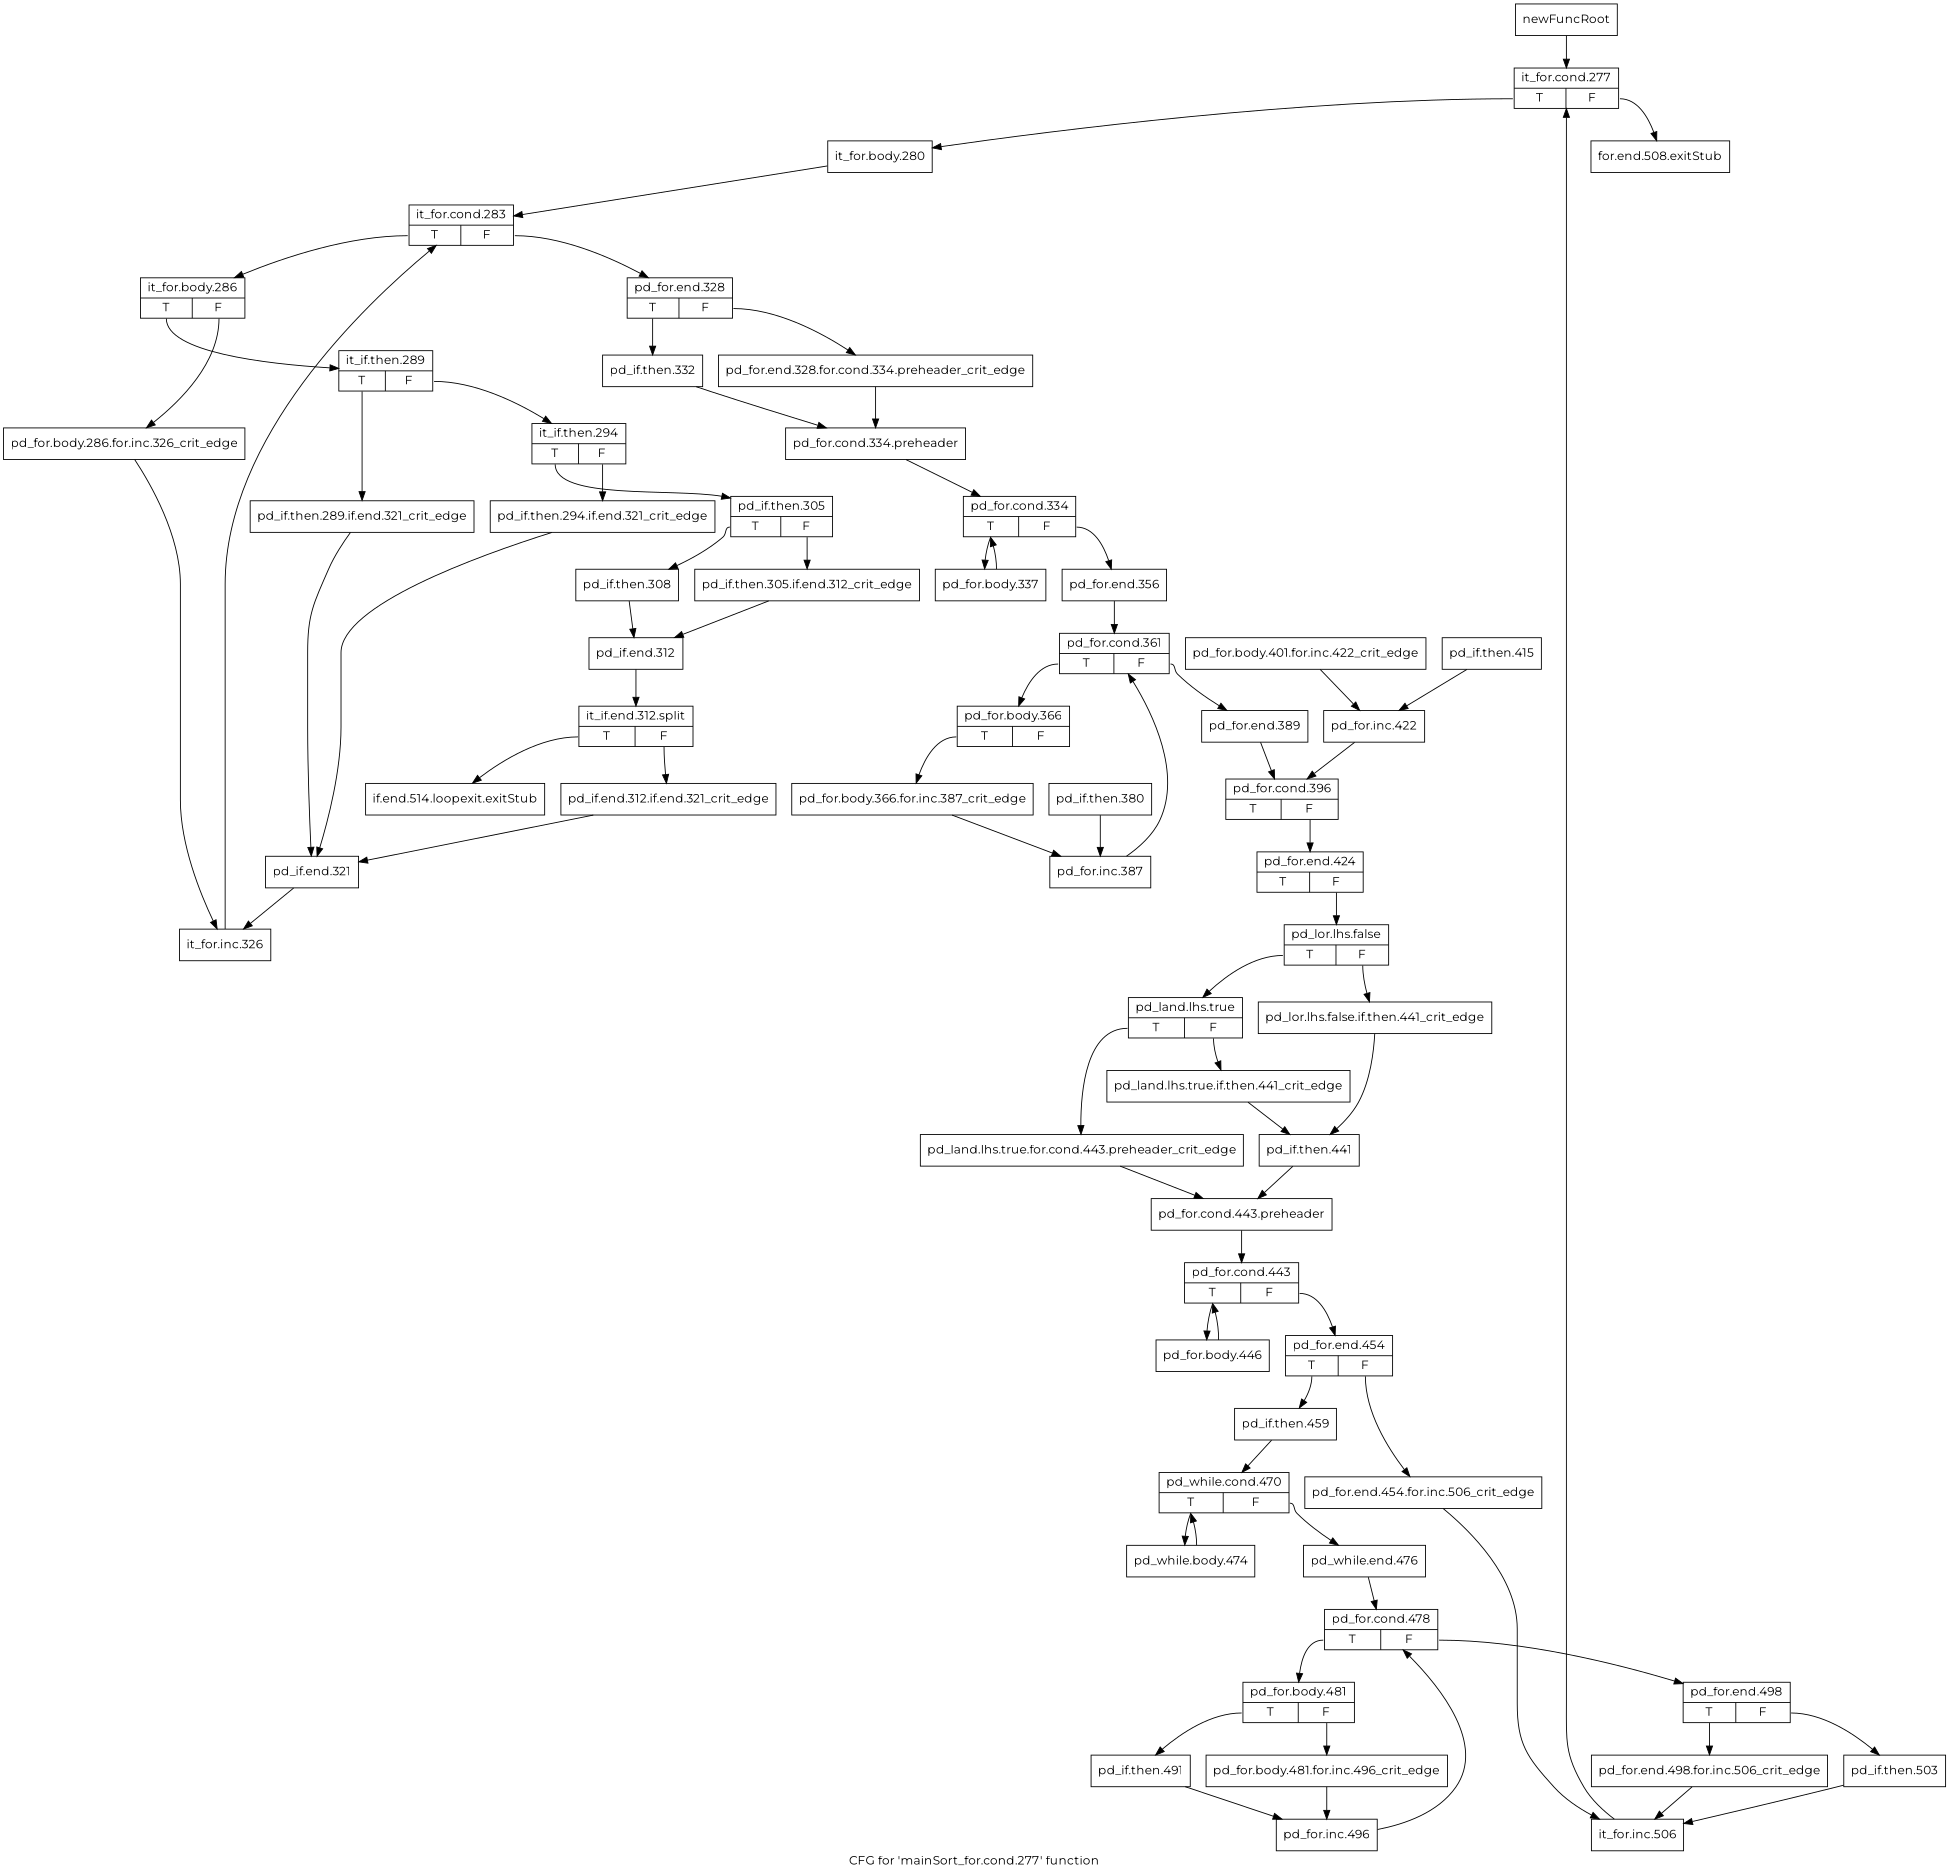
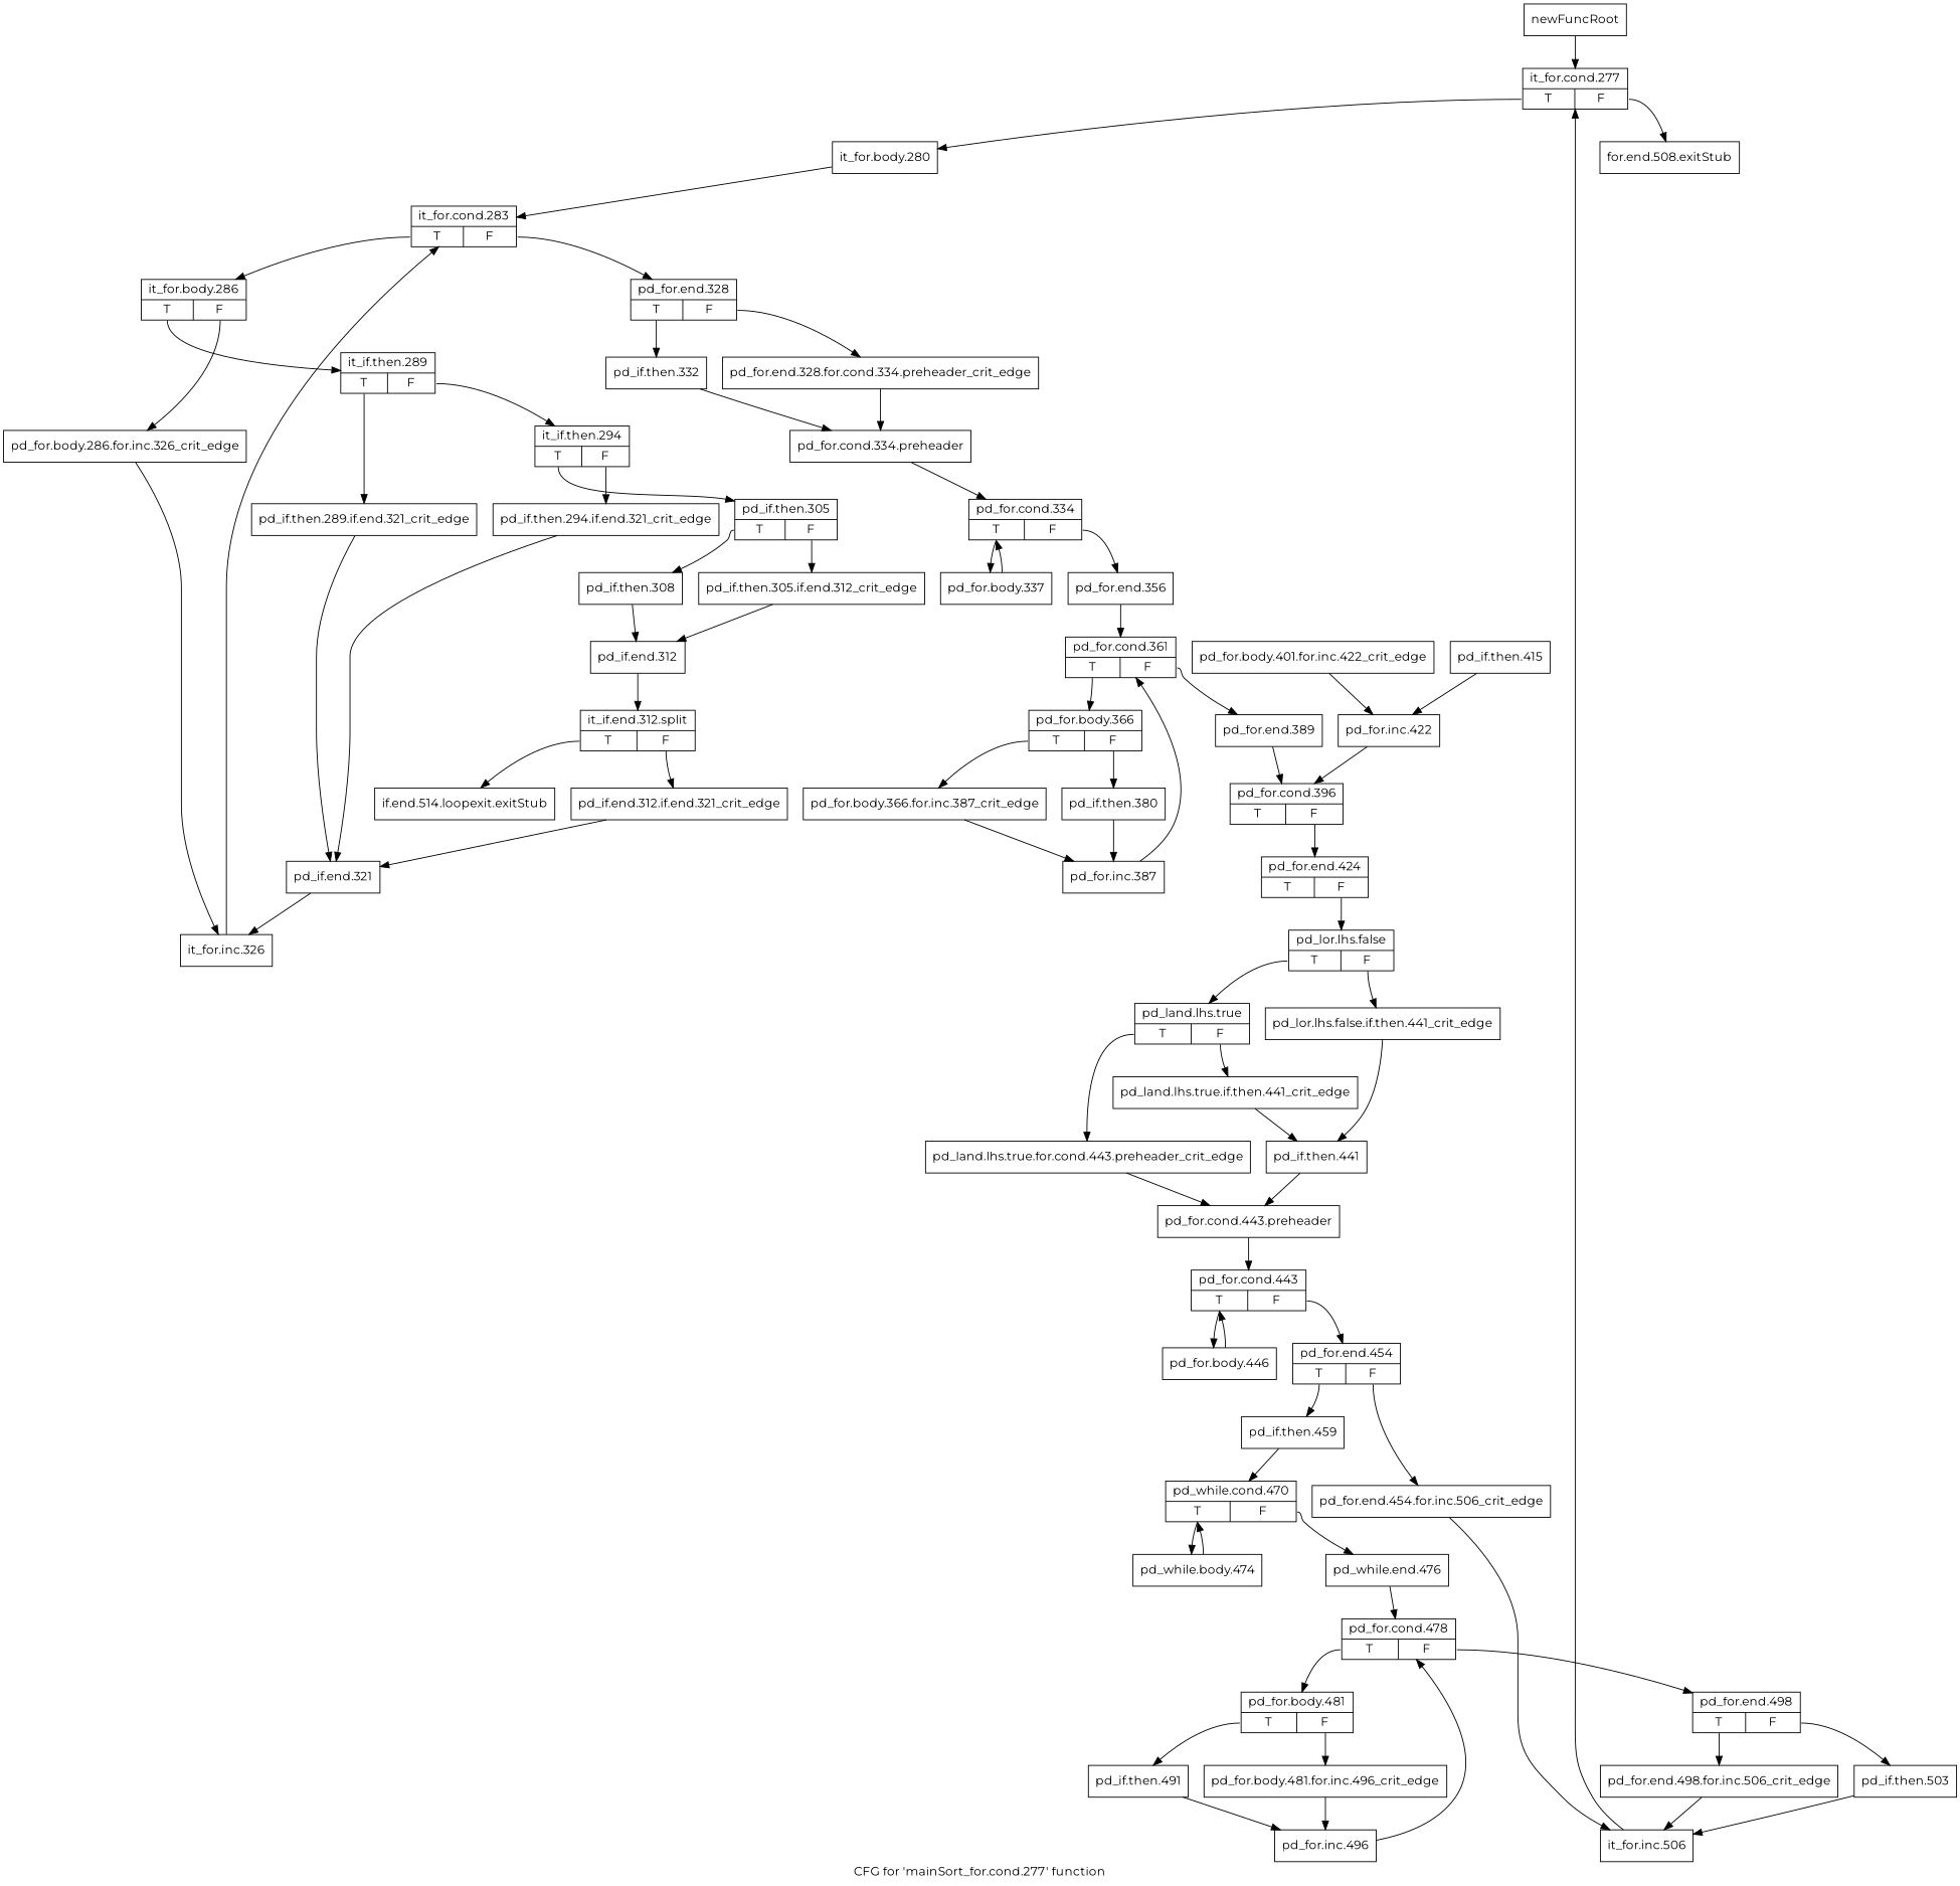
  digraph {
    fontname=Montserrat
    label="CFG for 'mainSort_for.cond.277' function"
    node [fontname=Montserrat shape=record]
    edge [fontname=Montserrat]
    n1 [label="{newFuncRoot}"]
    n2 [label="{it_for.cond.277|{<s0>T|<s1>F}}"]
    n3 [label="{for.end.508.exitStub}"]
    n4 [label="{it_for.body.280}"]
    n5 [label="{it_for.cond.283|{<s0>T|<s1>F}}"]
    n6 [label="{if.end.514.loopexit.exitStub}"]
    n7 [label="{it_for.body.286|{<s0>T|<s1>F}}"]
    n8 [label="{pd_for.end.328|{<s0>T|<s1>F}}"]
    n9 [label="{it_if.then.289|{<s0>T|<s1>F}}"]
    n10 [label="{pd_for.body.286.for.inc.326_crit_edge}"]
    n11 [label="{pd_if.then.332}"]
    n12 [label="{pd_for.end.328.for.cond.334.preheader_crit_edge}"]
    n13 [label="{pd_if.then.289.if.end.321_crit_edge}"]
    n14 [label="{it_if.then.294|{<s0>T|<s1>F}}"]
    n15 [label="{it_for.inc.326}"]
    n16 [label="{pd_for.cond.334.preheader}"]
    n17 [label="{pd_for.cond.334|{<s0>T|<s1>F}}"]
    n18 [label="{pd_for.body.337}"]
    n19 [label="{pd_for.end.356}"]
    n20 [label="{pd_for.cond.361|{<s0>T|<s1>F}}"]
    n21 [label="{pd_for.body.366|{<s0>T|<s1>F}}"]
    n22 [label="{pd_for.end.389}"]
    n23 [label="{pd_for.body.366.for.inc.387_crit_edge}"]
    n24 [label="{pd_if.then.380}"]
    n25 [label="{pd_for.cond.396|{<s0>T|<s1>F}}"]
    n26 [label="{pd_for.inc.387}"]
    n27 [label="{pd_for.end.424|{<s0>T|<s1>F}}"]
    n28 [label="{pd_lor.lhs.false|{<s0>T|<s1>F}}"]
    n29 [label="{pd_for.body.401.for.inc.422_crit_edge}"]
    n30 [label="{pd_for.inc.422}"]
    n31 [label="{pd_if.then.415}"]
    n32 [label="{pd_land.lhs.true|{<s0>T|<s1>F}}"]
    n33 [label="{pd_lor.lhs.false.if.then.441_crit_edge}"]
    n34 [label="{pd_for.cond.443.preheader}"]
    n35 [label="{pd_for.cond.443|{<s0>T|<s1>F}}"]
    n36 [label="{pd_land.lhs.true.for.cond.443.preheader_crit_edge}"]
    n37 [label="{pd_land.lhs.true.if.then.441_crit_edge}"]
    n38 [label="{pd_if.then.441}"]
    n39 [label="{pd_for.body.446}"]
    n40 [label="{pd_for.end.454|{<s0>T|<s1>F}}"]
    n41 [label="{pd_if.then.459}"]
    n42 [label="{pd_for.end.454.for.inc.506_crit_edge}"]
    n43 [label="{pd_while.cond.470|{<s0>T|<s1>F}}"]
    n44 [label="{it_for.inc.506}"]
    n45 [label="{pd_while.body.474}"]
    n46 [label="{pd_while.end.476}"]
    n47 [label="{pd_for.cond.478|{<s0>T|<s1>F}}"]
    n48 [label="{pd_for.body.481|{<s0>T|<s1>F}}"]
    n49 [label="{pd_for.end.498|{<s0>T|<s1>F}}"]
    n50 [label="{pd_if.then.491}"]
    n51 [label="{pd_for.body.481.for.inc.496_crit_edge}"]
    n52 [label="{pd_for.end.498.for.inc.506_crit_edge}"]
    n53 [label="{pd_if.then.503}"]
    n54 [label="{pd_for.inc.496}"]
    n55 [label="{pd_if.end.321}"]
    n56 [label="{pd_if.then.305|{<s0>T|<s1>F}}"]
    n57 [label="{pd_if.then.294.if.end.321_crit_edge}"]
    n58 [label="{pd_if.then.308}"]
    n59 [label="{pd_if.then.305.if.end.312_crit_edge}"]
    n60 [label="{pd_if.end.312}"]
    n61 [label="{it_if.end.312.split|{<s0>T|<s1>F}}"]
    n62 [label="{pd_if.end.312.if.end.321_crit_edge}"]
    n1 -> n2
    n2 -> n3 [tailport=s1]
    n2 -> n4 [tailport=s0]
    n4 -> n5
    n5 -> n7 [tailport=s0]
    n5 -> n8 [tailport=s1]
    n7 -> n9 [tailport=s0]
    n7 -> n10 [tailport=s1]
    n8 -> n11 [tailport=s0]
    n8 -> n12 [tailport=s1]
    n9 -> n13 [tailport=s0]
    n9 -> n14 [tailport=s1]
    n10 -> n15
    n11 -> n16
    n12 -> n16
    n13 -> n55
    n14 -> n56 [tailport=s0]
    n14 -> n57 [tailport=s1]
    n15 -> n5
    n16 -> n17
    n17 -> n18 [tailport=s0]
    n17 -> n19 [tailport=s1]
    n18 -> n17
    n19 -> n20
    n20 -> n21 [tailport=s0]
    n20 -> n22 [tailport=s1]
    n21 -> n23 [tailport=s0]
+   n21 -> n24 [tailport=s1]
    n22 -> n25
    n23 -> n26
    n24 -> n26
    n25 -> n27 [tailport=s1]
    n26 -> n20
    n27 -> n28 [tailport=s1]
    n28 -> n32 [tailport=s0]
    n28 -> n33 [tailport=s1]
    n29 -> n30
    n30 -> n25
    n31 -> n30
    n32 -> n36 [tailport=s0]
    n32 -> n37 [tailport=s1]
    n33 -> n38
    n34 -> n35
    n35 -> n39 [tailport=s0]
    n35 -> n40 [tailport=s1]
    n36 -> n34
    n37 -> n38
    n38 -> n34
    n39 -> n35
    n40 -> n41 [tailport=s0]
    n40 -> n42 [tailport=s1]
    n41 -> n43
    n42 -> n44
    n43 -> n45 [tailport=s0]
    n43 -> n46 [tailport=s1]
    n44 -> n2
    n45 -> n43
    n46 -> n47
    n47 -> n48 [tailport=s0]
    n47 -> n49 [tailport=s1]
    n48 -> n50 [tailport=s0]
    n48 -> n51 [tailport=s1]
    n49 -> n52 [tailport=s0]
    n49 -> n53 [tailport=s1]
    n50 -> n54
    n51 -> n54
    n52 -> n44
    n53 -> n44
    n54 -> n47
    n55 -> n15
    n56 -> n58 [tailport=s0]
    n56 -> n59 [tailport=s1]
    n57 -> n55
    n58 -> n60
    n59 -> n60
    n60 -> n61
    n61 -> n6 [tailport=s0]
    n61 -> n62 [tailport=s1]
    n62 -> n55
  }
